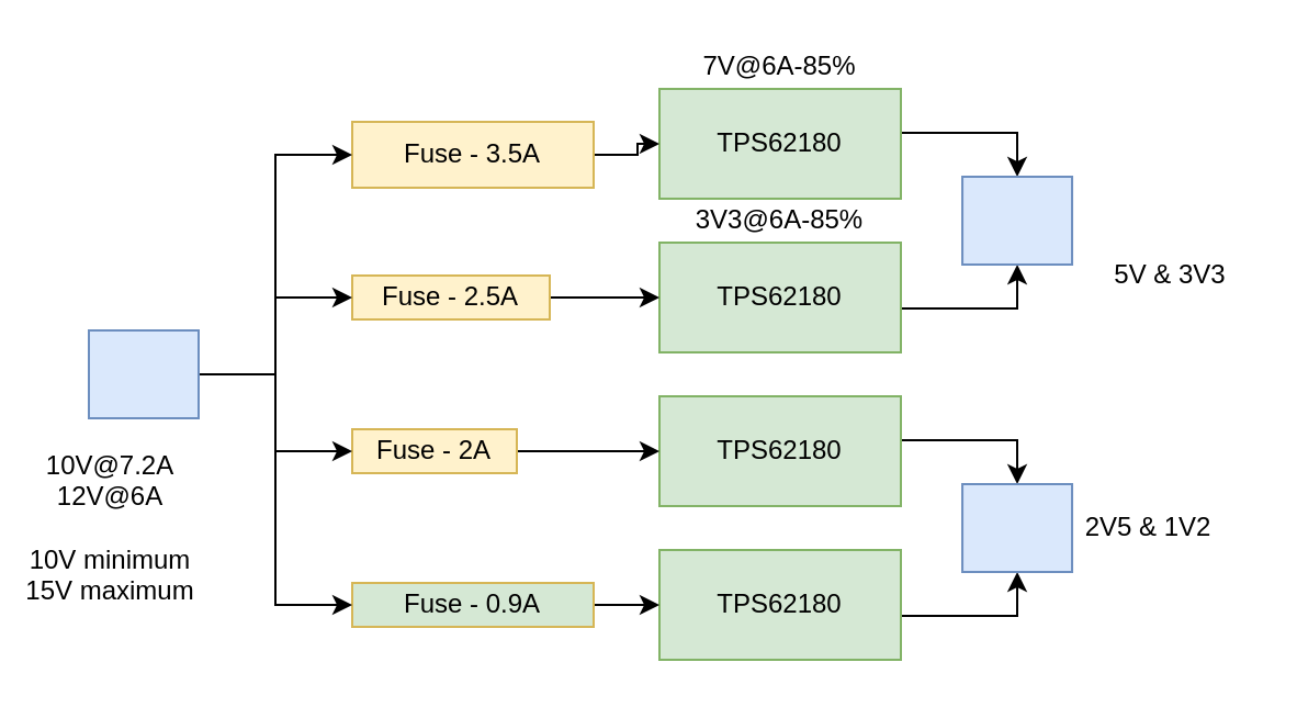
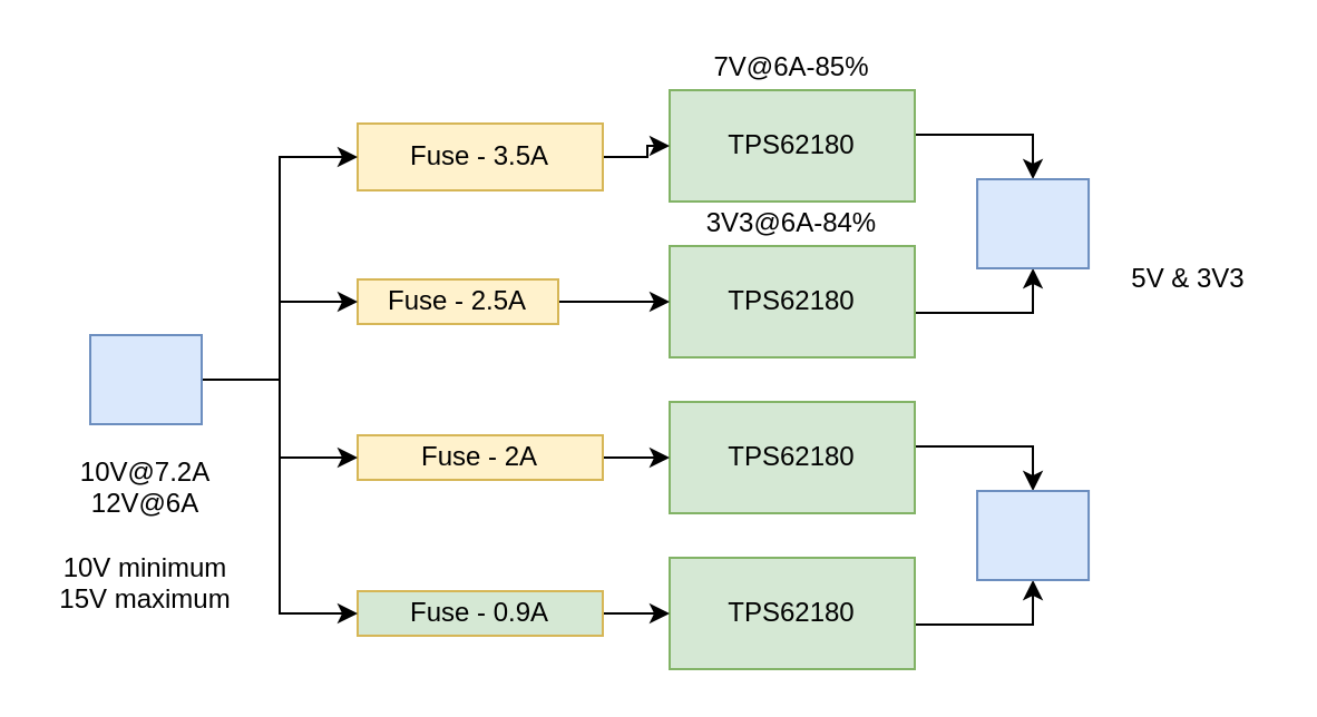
  <mxCell id="0" />
  <mxCell id="1" parent="0" />
  <mxCell id="2" style="edgeStyle=orthogonalEdgeStyle;rounded=0;orthogonalLoop=1;jettySize=auto;html=1;exitX=1;exitY=0.5;exitDx=0;exitDy=0;entryX=0.5;entryY=0;entryDx=0;entryDy=0;" edge="1" parent="1" source="3" target="20"><mxGeometry relative="1" as="geometry"><Array as="points"><mxPoint x="410" y="60" /><mxPoint x="463" y="60" /></Array></mxGeometry></mxCell>
  <mxCell id="3" value="TPS62180" style="rounded=0;whiteSpace=wrap;html=1;fillColor=#d5e8d4;strokeColor=#82b366;" vertex="1" parent="1"><mxGeometry x="300" y="40" width="110" height="50" as="geometry" /></mxCell>
  <mxCell id="4" value="" style="edgeStyle=orthogonalEdgeStyle;rounded=0;orthogonalLoop=1;jettySize=auto;html=1;" edge="1" parent="1" source="5" target="3"><mxGeometry relative="1" as="geometry" /></mxCell>
  <mxCell id="5" value="Fuse - 3.5A" style="rounded=0;whiteSpace=wrap;html=1;fillColor=#fff2cc;strokeColor=#d6b656;" vertex="1" parent="1"><mxGeometry x="160" y="55" width="110" height="30" as="geometry" /></mxCell>
  <mxCell id="6" value="7V@6A-85%" style="text;html=1;strokeColor=none;fillColor=none;align=center;verticalAlign=middle;whiteSpace=wrap;rounded=0;" vertex="1" parent="1"><mxGeometry x="296" y="20" width="118" height="20" as="geometry" /></mxCell>
  <mxCell id="7" style="edgeStyle=orthogonalEdgeStyle;rounded=0;orthogonalLoop=1;jettySize=auto;html=1;exitX=1;exitY=0.5;exitDx=0;exitDy=0;entryX=0.5;entryY=1;entryDx=0;entryDy=0;" edge="1" parent="1" source="8" target="20"><mxGeometry relative="1" as="geometry"><Array as="points"><mxPoint x="410" y="140" /><mxPoint x="463" y="140" /></Array></mxGeometry></mxCell>
  <mxCell id="8" value="TPS62180" style="rounded=0;whiteSpace=wrap;html=1;fillColor=#d5e8d4;strokeColor=#82b366;" vertex="1" parent="1"><mxGeometry x="300" y="110" width="110" height="50" as="geometry" /></mxCell>
  <mxCell id="9" value="" style="edgeStyle=orthogonalEdgeStyle;rounded=0;orthogonalLoop=1;jettySize=auto;html=1;" edge="1" parent="1" source="10" target="8"><mxGeometry relative="1" as="geometry" /></mxCell>
  <mxCell id="10" value="Fuse - 2.5A" style="rounded=0;whiteSpace=wrap;html=1;fillColor=#fff2cc;strokeColor=#d6b656;" vertex="1" parent="1"><mxGeometry x="160" y="125" width="90" height="20" as="geometry" /></mxCell>
- <mxCell id="11" value="3V3@6A-85%" style="text;html=1;strokeColor=none;fillColor=none;align=center;verticalAlign=middle;whiteSpace=wrap;rounded=0;" vertex="1" parent="1"><mxGeometry x="296" y="90" width="118" height="20" as="geometry" /></mxCell>
+ <mxCell id="11" value="3V3@6A-84%" style="text;html=1;strokeColor=none;fillColor=none;align=center;verticalAlign=middle;whiteSpace=wrap;rounded=0;" vertex="1" parent="1"><mxGeometry x="296" y="90" width="118" height="20" as="geometry" /></mxCell>
  <mxCell id="12" style="edgeStyle=orthogonalEdgeStyle;rounded=0;orthogonalLoop=1;jettySize=auto;html=1;exitX=1;exitY=0.5;exitDx=0;exitDy=0;entryX=0.5;entryY=0;entryDx=0;entryDy=0;" edge="1" parent="1" source="13" target="22"><mxGeometry relative="1" as="geometry"><Array as="points"><mxPoint x="410" y="200" /><mxPoint x="463" y="200" /></Array></mxGeometry></mxCell>
  <mxCell id="13" value="TPS62180" style="rounded=0;whiteSpace=wrap;html=1;fillColor=#d5e8d4;strokeColor=#82b366;" vertex="1" parent="1"><mxGeometry x="300" y="180" width="110" height="50" as="geometry" /></mxCell>
  <mxCell id="14" value="" style="edgeStyle=orthogonalEdgeStyle;rounded=0;orthogonalLoop=1;jettySize=auto;html=1;" edge="1" parent="1" source="15" target="13"><mxGeometry relative="1" as="geometry" /></mxCell>
- <mxCell id="15" value="Fuse - 2A" style="rounded=0;whiteSpace=wrap;html=1;fillColor=#fff2cc;strokeColor=#d6b656;" vertex="1" parent="1"><mxGeometry x="160" y="195" width="75" height="20" as="geometry" /></mxCell>
+ <mxCell id="15" value="Fuse - 2A" style="rounded=0;whiteSpace=wrap;html=1;fillColor=#fff2cc;strokeColor=#d6b656;" vertex="1" parent="1"><mxGeometry x="160" y="195" width="110" height="20" as="geometry" /></mxCell>
  <mxCell id="16" style="edgeStyle=orthogonalEdgeStyle;rounded=0;orthogonalLoop=1;jettySize=auto;html=1;exitX=1;exitY=0.5;exitDx=0;exitDy=0;entryX=0.5;entryY=1;entryDx=0;entryDy=0;" edge="1" parent="1" source="17" target="22"><mxGeometry relative="1" as="geometry"><Array as="points"><mxPoint x="410" y="280" /><mxPoint x="463" y="280" /></Array></mxGeometry></mxCell>
  <mxCell id="17" value="TPS62180" style="rounded=0;whiteSpace=wrap;html=1;fillColor=#d5e8d4;strokeColor=#82b366;" vertex="1" parent="1"><mxGeometry x="300" y="250" width="110" height="50" as="geometry" /></mxCell>
  <mxCell id="18" value="" style="edgeStyle=orthogonalEdgeStyle;rounded=0;orthogonalLoop=1;jettySize=auto;html=1;" edge="1" parent="1" source="19" target="17"><mxGeometry relative="1" as="geometry" /></mxCell>
  <mxCell id="19" value="Fuse - 0.9A" style="rounded=0;whiteSpace=wrap;html=1;fillColor=#d5e8d4;strokeColor=#d6b656;" vertex="1" parent="1"><mxGeometry x="160" y="265" width="110" height="20" as="geometry" /></mxCell>
  <mxCell id="20" value="" style="rounded=0;whiteSpace=wrap;html=1;fillColor=#dae8fc;strokeColor=#6c8ebf;" vertex="1" parent="1"><mxGeometry x="438.03" y="80" width="50" height="40" as="geometry" /></mxCell>
  <mxCell id="21" value="" style="shape=image;verticalLabelPosition=bottom;labelBackgroundColor=default;verticalAlign=top;aspect=fixed;imageAspect=0;image=https://www.molex.com/content/dam/molex/molex-dot-com/products/manual/en-us/images/207/207419/2074190081_hires.jpg/_jcr_content/renditions/cq5dam.thumbnail.319.319.png;" vertex="1" parent="1"><mxGeometry x="440.01" y="82.75" width="46.05" height="34.5" as="geometry" /></mxCell>
  <mxCell id="22" value="" style="rounded=0;whiteSpace=wrap;html=1;fillColor=#dae8fc;strokeColor=#6c8ebf;" vertex="1" parent="1"><mxGeometry x="438.03" y="220" width="50" height="40" as="geometry" /></mxCell>
  <mxCell id="23" value="" style="shape=image;verticalLabelPosition=bottom;labelBackgroundColor=default;verticalAlign=top;aspect=fixed;imageAspect=0;image=https://www.molex.com/content/dam/molex/molex-dot-com/products/manual/en-us/images/207/207419/2074190081_hires.jpg/_jcr_content/renditions/cq5dam.thumbnail.319.319.png;" vertex="1" parent="1"><mxGeometry x="440.01" y="222.75" width="46.05" height="34.5" as="geometry" /></mxCell>
- <mxCell id="24" value="10V@7.2A&lt;br&gt;12V@6A&lt;br&gt;&lt;br&gt;10V minimum&lt;br style=&quot;border-color: var(--border-color);&quot;&gt;15V maximum" style="text;html=1;strokeColor=none;fillColor=none;align=center;verticalAlign=middle;whiteSpace=wrap;rounded=0;" vertex="1" parent="1"><mxGeometry x="5.01" y="200.5" width="90" height="79" as="geometry" /></mxCell>
+ <mxCell id="24" value="10V@7.2A&lt;br&gt;12V@6A&lt;br&gt;&lt;br&gt;10V minimum&lt;br style=&quot;border-color: var(--border-color);&quot;&gt;15V maximum" style="text;html=1;strokeColor=none;fillColor=none;align=center;verticalAlign=middle;whiteSpace=wrap;rounded=0;" vertex="1" parent="1"><mxGeometry x="20.01" y="200.5" width="90" height="79" as="geometry" /></mxCell>
  <mxCell id="25" style="edgeStyle=orthogonalEdgeStyle;rounded=0;orthogonalLoop=1;jettySize=auto;html=1;exitX=1;exitY=0.5;exitDx=0;exitDy=0;entryX=0;entryY=0.5;entryDx=0;entryDy=0;" edge="1" parent="1" source="29" target="5"><mxGeometry relative="1" as="geometry" /></mxCell>
  <mxCell id="26" style="edgeStyle=orthogonalEdgeStyle;rounded=0;orthogonalLoop=1;jettySize=auto;html=1;exitX=1;exitY=0.5;exitDx=0;exitDy=0;entryX=0;entryY=0.5;entryDx=0;entryDy=0;" edge="1" parent="1" source="29" target="10"><mxGeometry relative="1" as="geometry" /></mxCell>
  <mxCell id="27" style="edgeStyle=orthogonalEdgeStyle;rounded=0;orthogonalLoop=1;jettySize=auto;html=1;exitX=1;exitY=0.5;exitDx=0;exitDy=0;entryX=0;entryY=0.5;entryDx=0;entryDy=0;" edge="1" parent="1" source="29" target="15"><mxGeometry relative="1" as="geometry" /></mxCell>
  <mxCell id="28" style="edgeStyle=orthogonalEdgeStyle;rounded=0;orthogonalLoop=1;jettySize=auto;html=1;exitX=1;exitY=0.5;exitDx=0;exitDy=0;entryX=0;entryY=0.5;entryDx=0;entryDy=0;" edge="1" parent="1" source="29" target="19"><mxGeometry relative="1" as="geometry" /></mxCell>
  <mxCell id="29" value="" style="rounded=0;whiteSpace=wrap;html=1;fillColor=#dae8fc;strokeColor=#6c8ebf;" vertex="1" parent="1"><mxGeometry x="40" y="150" width="50" height="40" as="geometry" /></mxCell>
  <mxCell id="30" value="" style="shape=image;verticalLabelPosition=bottom;labelBackgroundColor=default;verticalAlign=top;aspect=fixed;imageAspect=0;image=https://www.molex.com/content/dam/molex/molex-dot-com/products/manual/en-us/images/207/207419/2074190081_hires.jpg/_jcr_content/renditions/cq5dam.thumbnail.319.319.png;" vertex="1" parent="1"><mxGeometry x="41.98" y="152.75" width="46.05" height="34.5" as="geometry" /></mxCell>
  <mxCell id="31" value="5V &amp;amp; 3V3" style="text;html=1;strokeColor=none;fillColor=none;align=center;verticalAlign=middle;whiteSpace=wrap;rounded=0;" vertex="1" parent="1"><mxGeometry x="498.03" y="115" width="70" height="20" as="geometry" /></mxCell>
- <mxCell id="32" value="2V5 &amp;amp; 1V2" style="text;html=1;strokeColor=none;fillColor=none;align=center;verticalAlign=middle;whiteSpace=wrap;rounded=0;" vertex="1" parent="1"><mxGeometry x="488.03" y="230" width="70" height="20" as="geometry" /></mxCell>
